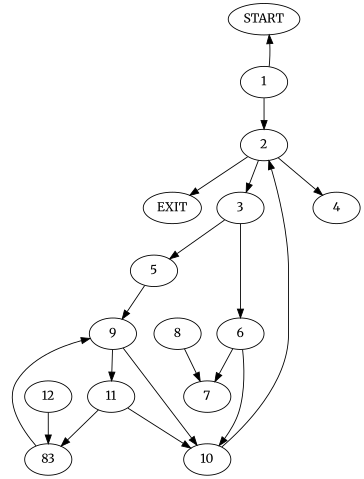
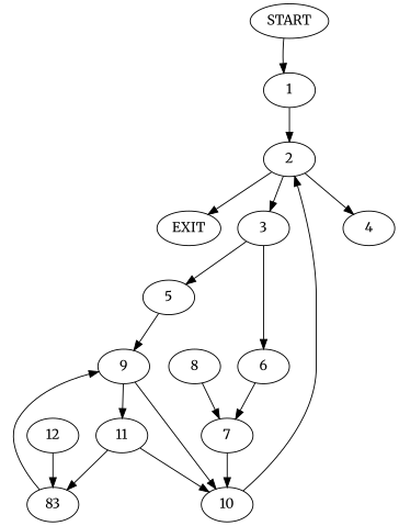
  digraph {
    fontname=Merriweather
    node [fontname=Merriweather]
    edge [fontname=Merriweather]
    n1 [label=START]
    1
    2
    n4 [label=EXIT]
    3
    4
    5
    6
    9
    7
    10
    11
    8
    n14 [label=83]
    12
-   1 -> n1
+   n1 -> 1
    1 -> 2
    2 -> n4
    2 -> 3
    2 -> 4
    3 -> 5
    3 -> 6
    5 -> 9
    6 -> 7
    9 -> 10
    9 -> 11
-   6 -> 10
+   7 -> 10
    10 -> 2
    11 -> 10
    11 -> n14
    8 -> 7
    n14 -> 9
    12 -> n14
  }
